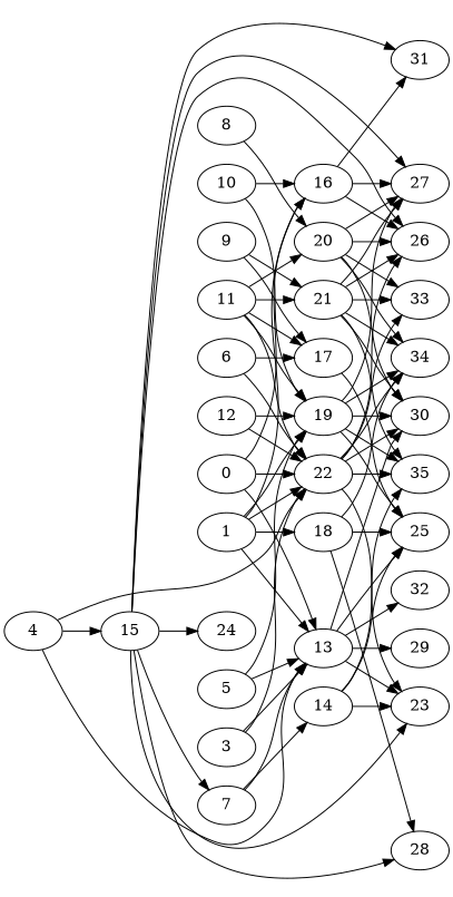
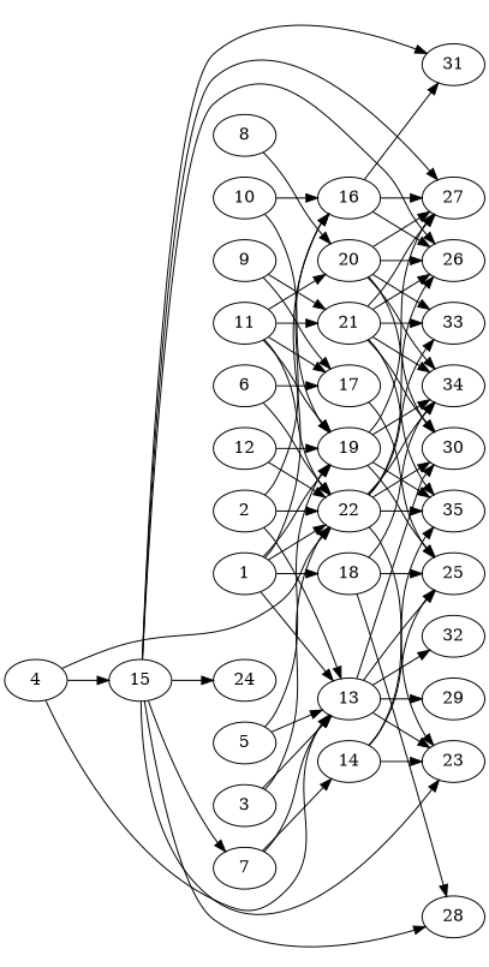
  digraph {
    rankdir=LR
    node [alpha=0.05 expect_size=30787584]
    1 [alpha=0.02 expect_size=5976064]
    13 [alpha=0.19 expect_size=23366656]
    16 [alpha=0.20 expect_size=39327744]
    18 [expect_size=12774400]
    19 [alpha=0.12 expect_size=13095936]
    22 [alpha=0.16 expect_size=24189952]
    23 [alpha=0.00 expect_size=27936768]
    25 [alpha=0.04 expect_size=16773120]
    29 [alpha=0.20 expect_size=16984064]
    30 [alpha=0.14 expect_size=46050304]
    32 [alpha=0.19 expect_size=40912896]
    26 [expect_size=19864576]
    27 [alpha=0.10 expect_size=19487744]
    31 [alpha=0.07 expect_size=22325248]
    28 [expect_size=52277248]
    34 [alpha=0.15 expect_size=31437824]
    35 [alpha=0.16 expect_size=10339328]
    33 [alpha=0.20]
-   2 [alpha=0.08 expect_size=28588032 label=0]
+   2 [alpha=0.08 expect_size=28588032]
    3 [alpha=0.07 expect_size=44729344]
    4 [alpha=0.10 expect_size=19905536]
    15 [alpha=0.01 expect_size=17452032]
    24 [alpha=0.11 expect_size=25961472]
    7 [alpha=0.04 expect_size=12720128]
    5 [alpha=0.09 expect_size=10302464]
    6 [expect_size=25364480]
    17 [alpha=0.14 expect_size=50760704]
    14 [alpha=0.16 expect_size=40109056]
    8 [alpha=0.00 expect_size=28706816]
    20 [alpha=0.10]
    9 [alpha=0.07 expect_size=6780928]
    21 [alpha=0.08 expect_size=17758208]
    10 [alpha=0.14 expect_size=49688576]
    11 [alpha=0.03 expect_size=49104896]
    12 [alpha=0.02 expect_size=5658624]
    1 -> 13
    1 -> 16
    1 -> 18
    1 -> 19
    1 -> 22
    13 -> 23
    13 -> 25
    13 -> 29
    13 -> 30
    13 -> 32
    16 -> 26
    16 -> 27
    16 -> 31
    18 -> 25
    18 -> 28
    18 -> 34
    19 -> 25
-   19 -> 30
    19 -> 27
    19 -> 34
    19 -> 35
    22 -> 23
    22 -> 30
    22 -> 26
    22 -> 34
    22 -> 35
    22 -> 33
    2 -> 13
    2 -> 16
    2 -> 22
    3 -> 13
    3 -> 22
    4 -> 13
    4 -> 22
    4 -> 15
    15 -> 23
    15 -> 26
    15 -> 27
    15 -> 31
    15 -> 28
    15 -> 24
    15 -> 7
    7 -> 13
    7 -> 14
    5 -> 13
    5 -> 19
    6 -> 22
    6 -> 17
    17 -> 25
    14 -> 23
    14 -> 25
    14 -> 35
    8 -> 20
    20 -> 30
    20 -> 26
    20 -> 27
    20 -> 34
    20 -> 33
    9 -> 17
    9 -> 21
    21 -> 30
    21 -> 26
    21 -> 27
    21 -> 34
    21 -> 35
    21 -> 33
    10 -> 16
    10 -> 19
    11 -> 19
    11 -> 22
    11 -> 17
    11 -> 20
    11 -> 21
    12 -> 19
    12 -> 22
  }
